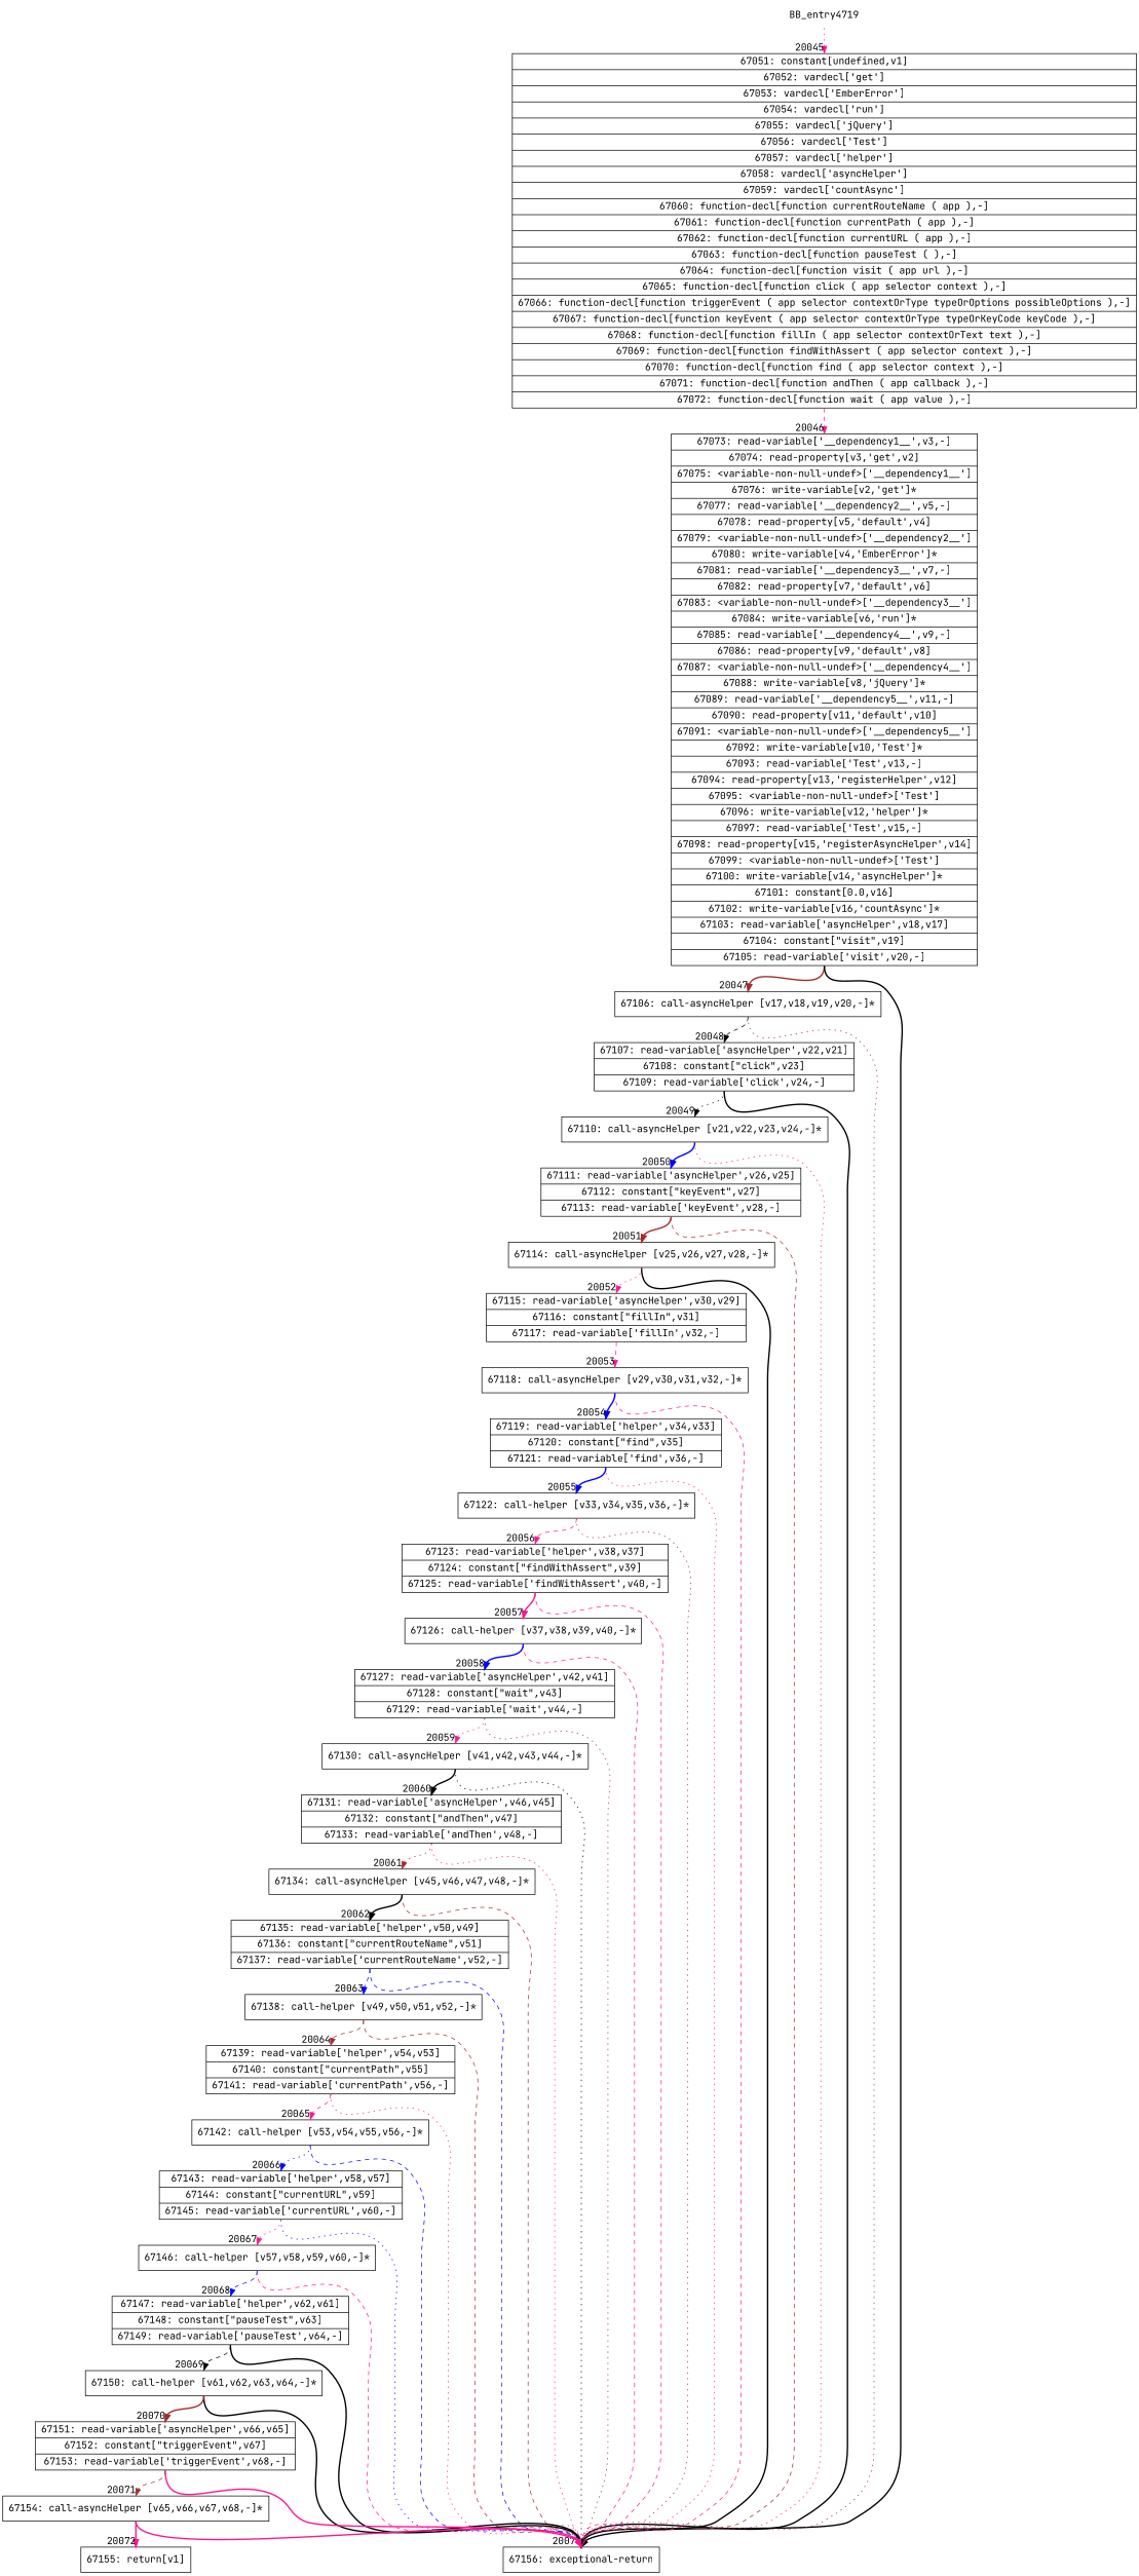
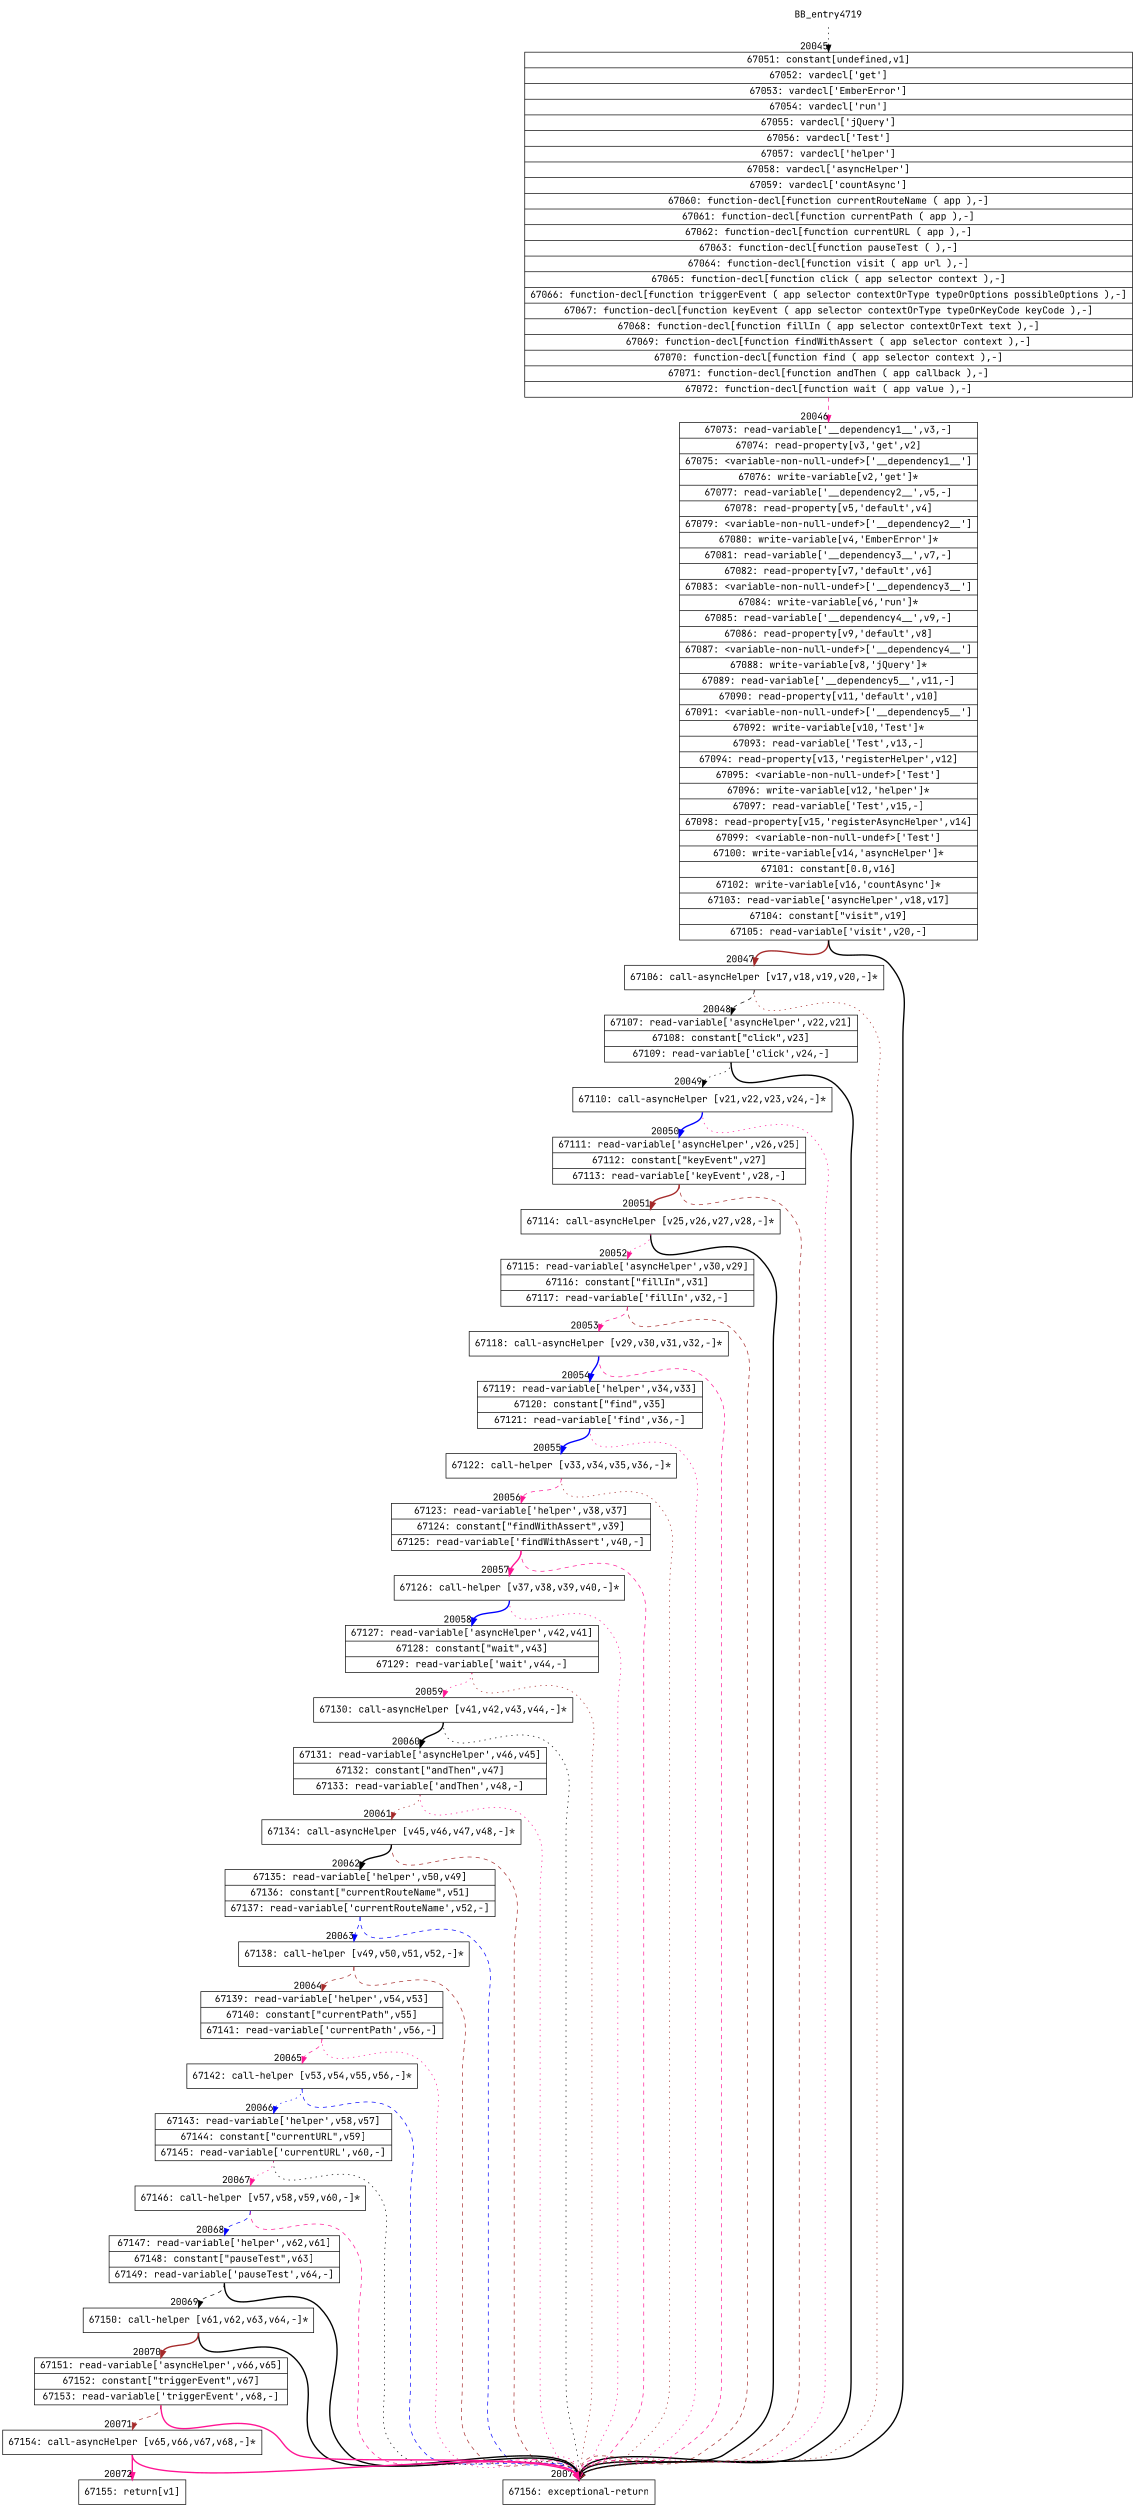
  digraph {
    fontname="JetBrains Mono"
    rankdir=TD
    node [fontname="JetBrains Mono" shape=record]
    edge [color=deeppink fontname="JetBrains Mono" headport=n style=dashed tailport=s]
    n1 [label=BB_entry4719 shape=none]
    n2 [label="{67051: constant[undefined,v1]|67052: vardecl['get']|67053: vardecl['EmberError']|67054: vardecl['run']|67055: vardecl['jQuery']|67056: vardecl['Test']|67057: vardecl['helper']|67058: vardecl['asyncHelper']|67059: vardecl['countAsync']|67060: function-decl[function currentRouteName ( app ),-]|67061: function-decl[function currentPath ( app ),-]|67062: function-decl[function currentURL ( app ),-]|67063: function-decl[function pauseTest ( ),-]|67064: function-decl[function visit ( app url ),-]|67065: function-decl[function click ( app selector context ),-]|67066: function-decl[function triggerEvent ( app selector contextOrType typeOrOptions possibleOptions ),-]|67067: function-decl[function keyEvent ( app selector contextOrType typeOrKeyCode keyCode ),-]|67068: function-decl[function fillIn ( app selector contextOrText text ),-]|67069: function-decl[function findWithAssert ( app selector context ),-]|67070: function-decl[function find ( app selector context ),-]|67071: function-decl[function andThen ( app callback ),-]|67072: function-decl[function wait ( app value ),-]}"]
    n3 [label="{67073: read-variable['__dependency1__',v3,-]|67074: read-property[v3,'get',v2]|67075: \<variable-non-null-undef\>['__dependency1__']|67076: write-variable[v2,'get']*|67077: read-variable['__dependency2__',v5,-]|67078: read-property[v5,'default',v4]|67079: \<variable-non-null-undef\>['__dependency2__']|67080: write-variable[v4,'EmberError']*|67081: read-variable['__dependency3__',v7,-]|67082: read-property[v7,'default',v6]|67083: \<variable-non-null-undef\>['__dependency3__']|67084: write-variable[v6,'run']*|67085: read-variable['__dependency4__',v9,-]|67086: read-property[v9,'default',v8]|67087: \<variable-non-null-undef\>['__dependency4__']|67088: write-variable[v8,'jQuery']*|67089: read-variable['__dependency5__',v11,-]|67090: read-property[v11,'default',v10]|67091: \<variable-non-null-undef\>['__dependency5__']|67092: write-variable[v10,'Test']*|67093: read-variable['Test',v13,-]|67094: read-property[v13,'registerHelper',v12]|67095: \<variable-non-null-undef\>['Test']|67096: write-variable[v12,'helper']*|67097: read-variable['Test',v15,-]|67098: read-property[v15,'registerAsyncHelper',v14]|67099: \<variable-non-null-undef\>['Test']|67100: write-variable[v14,'asyncHelper']*|67101: constant[0.0,v16]|67102: write-variable[v16,'countAsync']*|67103: read-variable['asyncHelper',v18,v17]|67104: constant[\"visit\",v19]|67105: read-variable['visit',v20,-]}"]
    n4 [label="{67106: call-asyncHelper [v17,v18,v19,v20,-]*}"]
    n5 [label="{67156: exceptional-return}"]
    n6 [label="{67107: read-variable['asyncHelper',v22,v21]|67108: constant[\"click\",v23]|67109: read-variable['click',v24,-]}"]
    n7 [label="{67110: call-asyncHelper [v21,v22,v23,v24,-]*}"]
    n8 [label="{67111: read-variable['asyncHelper',v26,v25]|67112: constant[\"keyEvent\",v27]|67113: read-variable['keyEvent',v28,-]}"]
    n9 [label="{67114: call-asyncHelper [v25,v26,v27,v28,-]*}"]
    n10 [label="{67115: read-variable['asyncHelper',v30,v29]|67116: constant[\"fillIn\",v31]|67117: read-variable['fillIn',v32,-]}"]
    n11 [label="{67118: call-asyncHelper [v29,v30,v31,v32,-]*}"]
    n12 [label="{67119: read-variable['helper',v34,v33]|67120: constant[\"find\",v35]|67121: read-variable['find',v36,-]}"]
    n13 [label="{67122: call-helper [v33,v34,v35,v36,-]*}"]
    n14 [label="{67123: read-variable['helper',v38,v37]|67124: constant[\"findWithAssert\",v39]|67125: read-variable['findWithAssert',v40,-]}"]
    n15 [label="{67126: call-helper [v37,v38,v39,v40,-]*}"]
    n16 [label="{67127: read-variable['asyncHelper',v42,v41]|67128: constant[\"wait\",v43]|67129: read-variable['wait',v44,-]}"]
    n17 [label="{67130: call-asyncHelper [v41,v42,v43,v44,-]*}"]
    n18 [label="{67131: read-variable['asyncHelper',v46,v45]|67132: constant[\"andThen\",v47]|67133: read-variable['andThen',v48,-]}"]
    n19 [label="{67134: call-asyncHelper [v45,v46,v47,v48,-]*}"]
    n20 [label="{67135: read-variable['helper',v50,v49]|67136: constant[\"currentRouteName\",v51]|67137: read-variable['currentRouteName',v52,-]}"]
    n21 [label="{67138: call-helper [v49,v50,v51,v52,-]*}"]
    n22 [label="{67139: read-variable['helper',v54,v53]|67140: constant[\"currentPath\",v55]|67141: read-variable['currentPath',v56,-]}"]
    n23 [label="{67142: call-helper [v53,v54,v55,v56,-]*}"]
    n24 [label="{67143: read-variable['helper',v58,v57]|67144: constant[\"currentURL\",v59]|67145: read-variable['currentURL',v60,-]}"]
    n25 [label="{67146: call-helper [v57,v58,v59,v60,-]*}"]
    n26 [label="{67147: read-variable['helper',v62,v61]|67148: constant[\"pauseTest\",v63]|67149: read-variable['pauseTest',v64,-]}"]
    n27 [label="{67150: call-helper [v61,v62,v63,v64,-]*}"]
    n28 [label="{67151: read-variable['asyncHelper',v66,v65]|67152: constant[\"triggerEvent\",v67]|67153: read-variable['triggerEvent',v68,-]}"]
    n29 [label="{67154: call-asyncHelper [v65,v66,v67,v68,-]*}"]
    n30 [label="{67155: return[v1]}"]
-   n1 -> n2 [headlabel="    20045" style=dotted]
+   n1 -> n2 [color=black headlabel="    20045" style=dotted]
    n2 -> n3 [headlabel="      20046"]
    n3 -> n4 [color=brown headlabel="      20047" style=bold]
    n3 -> n5 [color=black headlabel="      20073" style=bold]
    n4 -> n5 [color=brown style=dotted]
    n4 -> n6 [color=black headlabel="      20048"]
    n6 -> n5 [color=black style=bold]
    n6 -> n7 [color=black headlabel="      20049" style=dotted]
    n7 -> n5 [style=dotted]
    n7 -> n8 [color=blue headlabel="      20050" style=bold]
    n8 -> n5 [color=brown]
    n8 -> n9 [color=brown headlabel="      20051" style=bold]
    n9 -> n5 [color=black style=bold]
    n9 -> n10 [headlabel="      20052" style=dotted]
+   n10 -> n5 [color=brown]
    n10 -> n11 [headlabel="      20053"]
    n11 -> n5
    n11 -> n12 [color=blue headlabel="      20054" style=bold]
    n12 -> n5 [style=dotted]
    n12 -> n13 [color=blue headlabel="      20055" style=bold]
    n13 -> n5 [color=brown style=dotted]
    n13 -> n14 [headlabel="      20056"]
    n14 -> n5
    n14 -> n15 [headlabel="      20057" style=bold]
-   n15 -> n5
+   n15 -> n5 [style=dotted]
    n15 -> n16 [color=blue headlabel="      20058" style=bold]
    n16 -> n5 [color=brown style=dotted]
    n16 -> n17 [headlabel="      20059" style=dotted]
    n17 -> n5 [color=black style=dotted]
    n17 -> n18 [color=black headlabel="      20060" style=bold]
    n18 -> n5 [style=dotted]
    n18 -> n19 [color=brown headlabel="      20061" style=dotted]
    n19 -> n5 [color=brown]
    n19 -> n20 [color=black headlabel="      20062" style=bold]
    n20 -> n5 [color=blue]
    n20 -> n21 [color=blue headlabel="      20063"]
    n21 -> n5 [color=brown]
    n21 -> n22 [color=brown headlabel="      20064"]
    n22 -> n5 [style=dotted]
    n22 -> n23 [headlabel="      20065"]
    n23 -> n5 [color=blue]
    n23 -> n24 [color=blue headlabel="      20066" style=dotted]
-   n24 -> n5 [color=blue style=dotted]
+   n24 -> n5 [color=black style=dotted]
    n24 -> n25 [headlabel="      20067" style=dotted]
    n25 -> n5
    n25 -> n26 [color=blue headlabel="      20068"]
    n26 -> n5 [color=black style=bold]
    n26 -> n27 [color=black headlabel="      20069"]
    n27 -> n5 [color=black style=bold]
    n27 -> n28 [color=brown headlabel="      20070" style=bold]
    n28 -> n5 [style=bold]
    n28 -> n29 [color=brown headlabel="      20071"]
    n29 -> n5 [style=bold]
    n29 -> n30 [headlabel="      20072" style=bold]
  }
